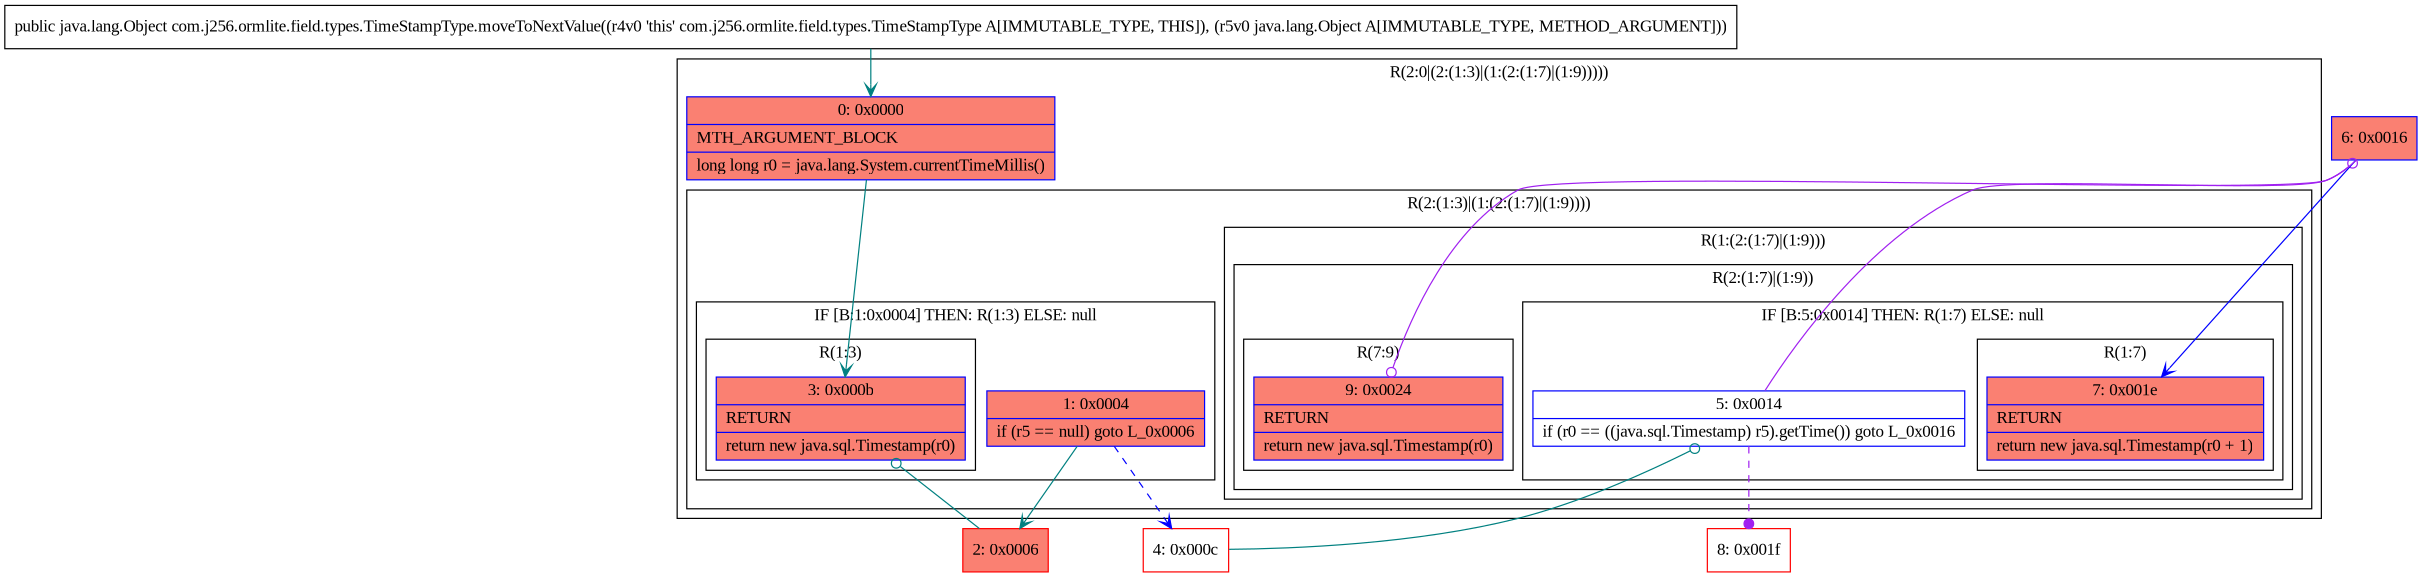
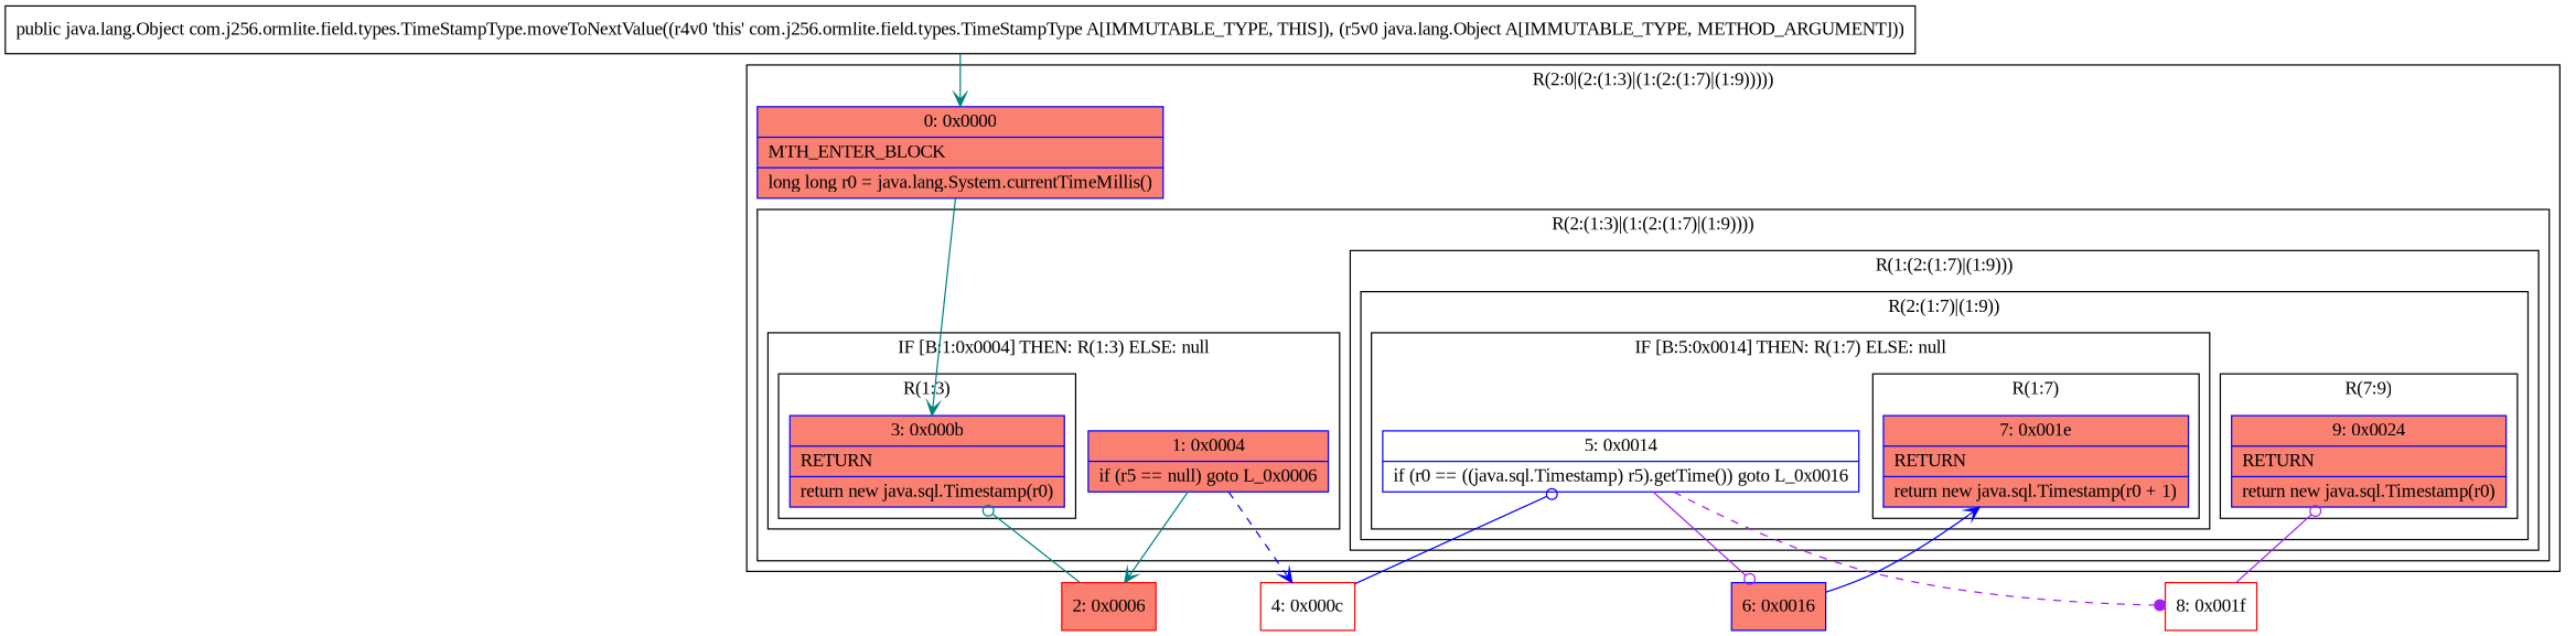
  digraph {
    fontname="Liberation Serif"
    node [color=blue fillcolor=salmon fontname="Liberation Serif" shape=record style=filled]
    edge [arrowhead=vee color=teal fontname="Liberation Serif"]
    n1 [label="{3\:\ 0x000b|RETURN\l|return new java.sql.Timestamp(r0)\l}"]
    n2 [label="{1\:\ 0x0004|if (r5 == null) goto L_0x0006\l}"]
    n3 [label="{7\:\ 0x001e|RETURN\l|return new java.sql.Timestamp(r0 + 1)\l}"]
    n4 [fillcolor=white label="{5\:\ 0x0014|if (r0 == ((java.sql.Timestamp) r5).getTime()) goto L_0x0016\l}"]
    n5 [label="{9\:\ 0x0024|RETURN\l|return new java.sql.Timestamp(r0)\l}"]
-   n6 [label="{0\:\ 0x0000|MTH_ARGUMENT_BLOCK\l|long long r0 = java.lang.System.currentTimeMillis()\l}"]
+   n6 [label="{0\:\ 0x0000|MTH_ENTER_BLOCK\l|long long r0 = java.lang.System.currentTimeMillis()\l}"]
    n7 [color=red label="{2\:\ 0x0006}"]
    n8 [color=red fillcolor=white label="{4\:\ 0x000c}"]
    n9 [label="{6\:\ 0x0016}"]
    n10 [color=red fillcolor=white label="{8\:\ 0x001f}"]
    n11 [fillcolor=white label="{public java.lang.Object com.j256.ormlite.field.types.TimeStampType.moveToNextValue((r4v0 'this' com.j256.ormlite.field.types.TimeStampType A[IMMUTABLE_TYPE, THIS]), (r5v0 java.lang.Object A[IMMUTABLE_TYPE, METHOD_ARGUMENT])) }" color=""]
    subgraph cluster_1 {
      label="R(2:0|(2:(1:3)|(1:(2:(1:7)|(1:9)))))"
      n6
      subgraph cluster_2 {
        label="R(2:(1:3)|(1:(2:(1:7)|(1:9))))"
        subgraph cluster_3 {
          label="IF [B:1:0x0004] THEN: R(1:3) ELSE: null"
          n2
          subgraph cluster_4 {
            label="R(1:3)"
            n1
          }
        }
        subgraph cluster_5 {
          label="R(1:(2:(1:7)|(1:9)))"
          subgraph cluster_6 {
            label="R(2:(1:7)|(1:9))"
            subgraph cluster_7 {
              label="IF [B:5:0x0014] THEN: R(1:7) ELSE: null"
              n4
              subgraph cluster_8 {
                label="R(1:7)"
                n3
              }
            }
            subgraph cluster_9 {
              label="R(7:9)"
              n5
            }
          }
        }
      }
    }
    n2 -> n7
    n2 -> n8 [color=blue style=dashed]
    n4 -> n9 [arrowhead=odot color=purple]
    n4 -> n10 [arrowhead=dot color=purple style=dashed]
    n6 -> n1
    n7 -> n1 [arrowhead=odot]
-   n8 -> n4 [arrowhead=odot]
+   n8 -> n4 [arrowhead=odot color=blue]
    n9 -> n3 [color=blue]
-   n9 -> n5 [arrowhead=odot color=purple]
+   n10 -> n5 [arrowhead=odot color=purple]
    n11 -> n6
  }
